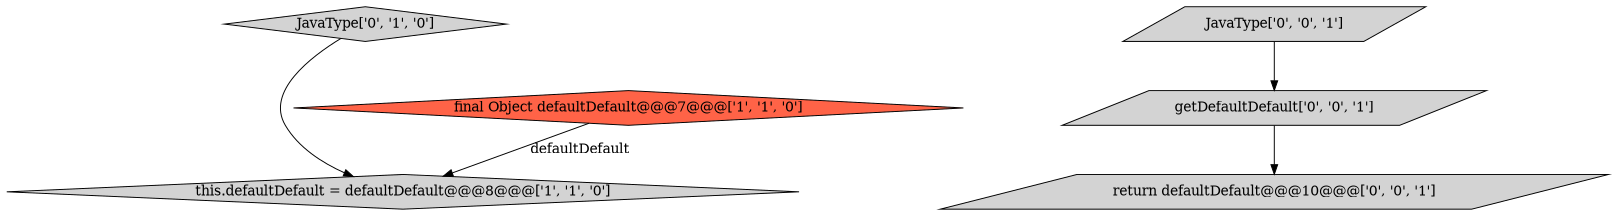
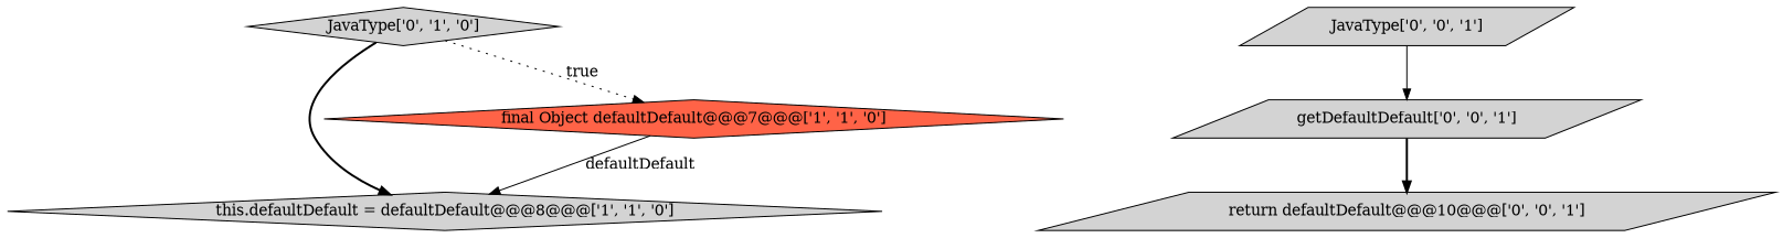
  digraph {
    node [fillcolor=lightgray shape=diamond style=filled]
    edge [style=bold]
    n1 [label="this.defaultDefault = defaultDefault@@@8@@@['1', '1', '0']"]
    n2 [label="JavaType['0', '1', '0']"]
    n3 [fillcolor=tomato label="final Object defaultDefault@@@7@@@['1', '1', '0']"]
    n4 [label="JavaType['0', '0', '1']" shape=parallelogram]
    n5 [label="getDefaultDefault['0', '0', '1']" shape=parallelogram]
    n6 [label="return defaultDefault@@@10@@@['0', '0', '1']" shape=parallelogram]
-   n2 -> n1 [style=solid]
+   n2 -> n1
+   n2 -> n3 [label=true style=dotted]
    n3 -> n1 [label=defaultDefault style=solid]
    n4 -> n5 [style=solid]
-   n5 -> n6 [style=solid]
+   n5 -> n6
  }
